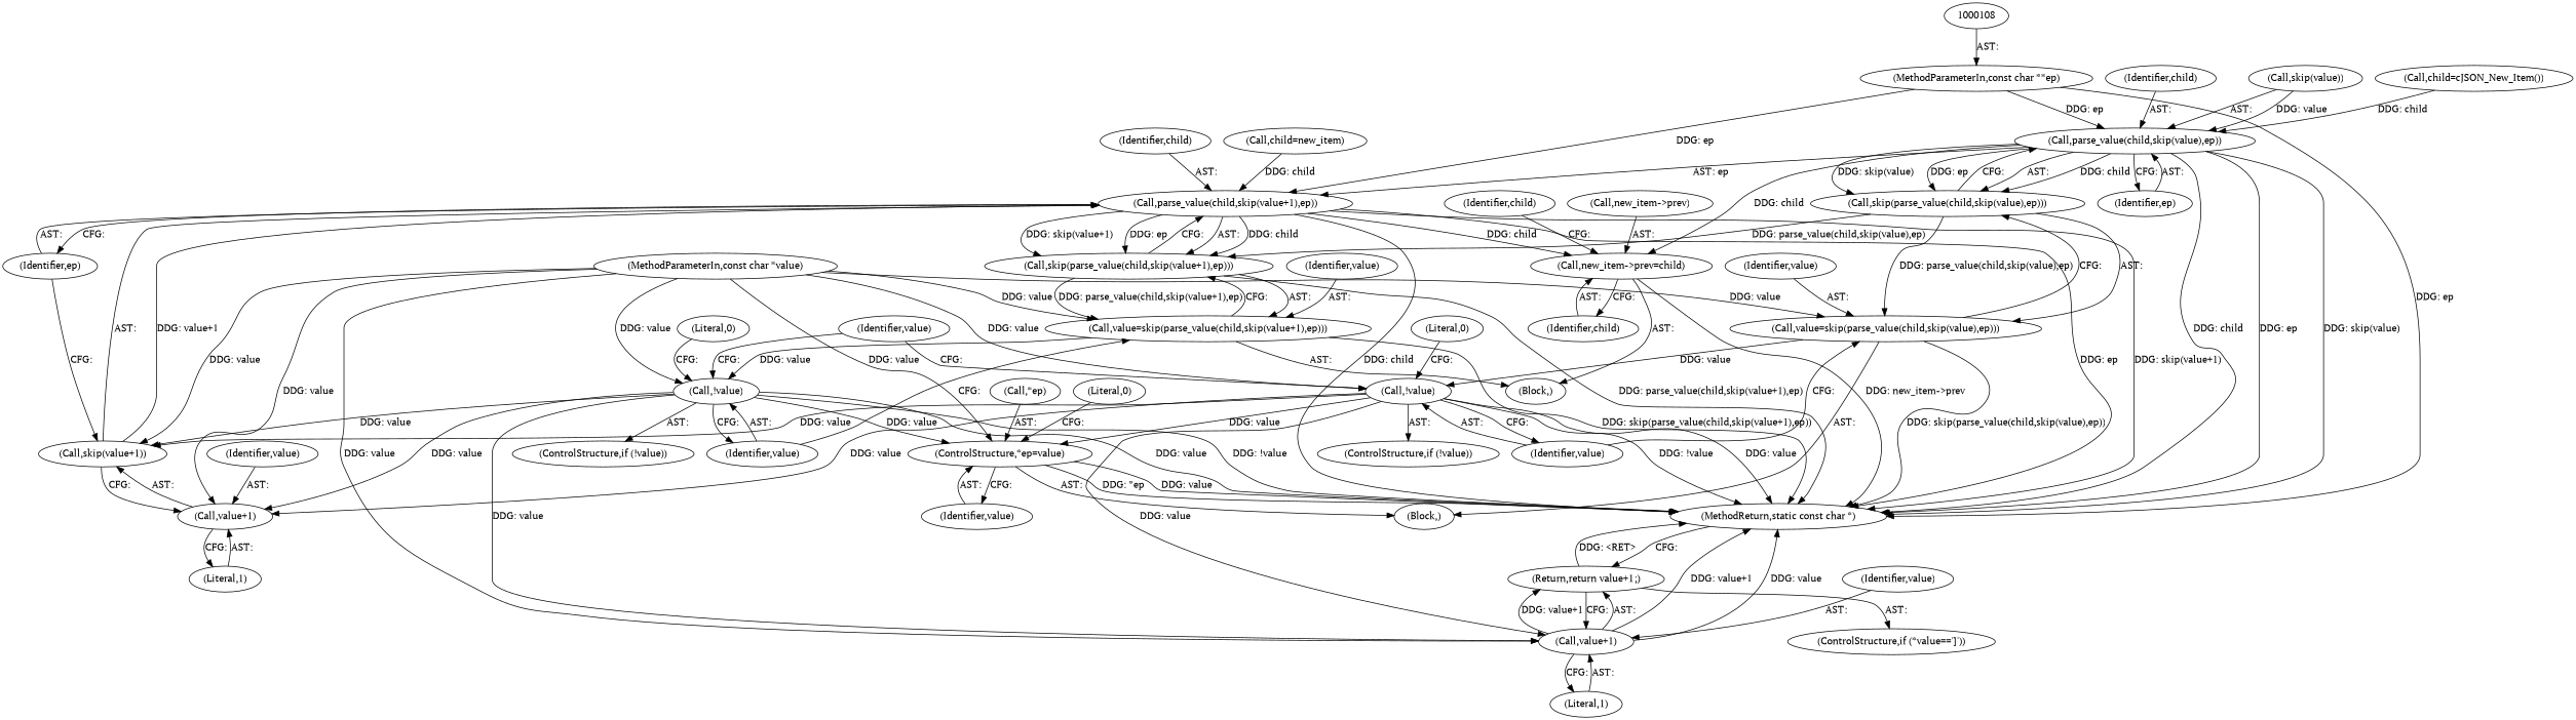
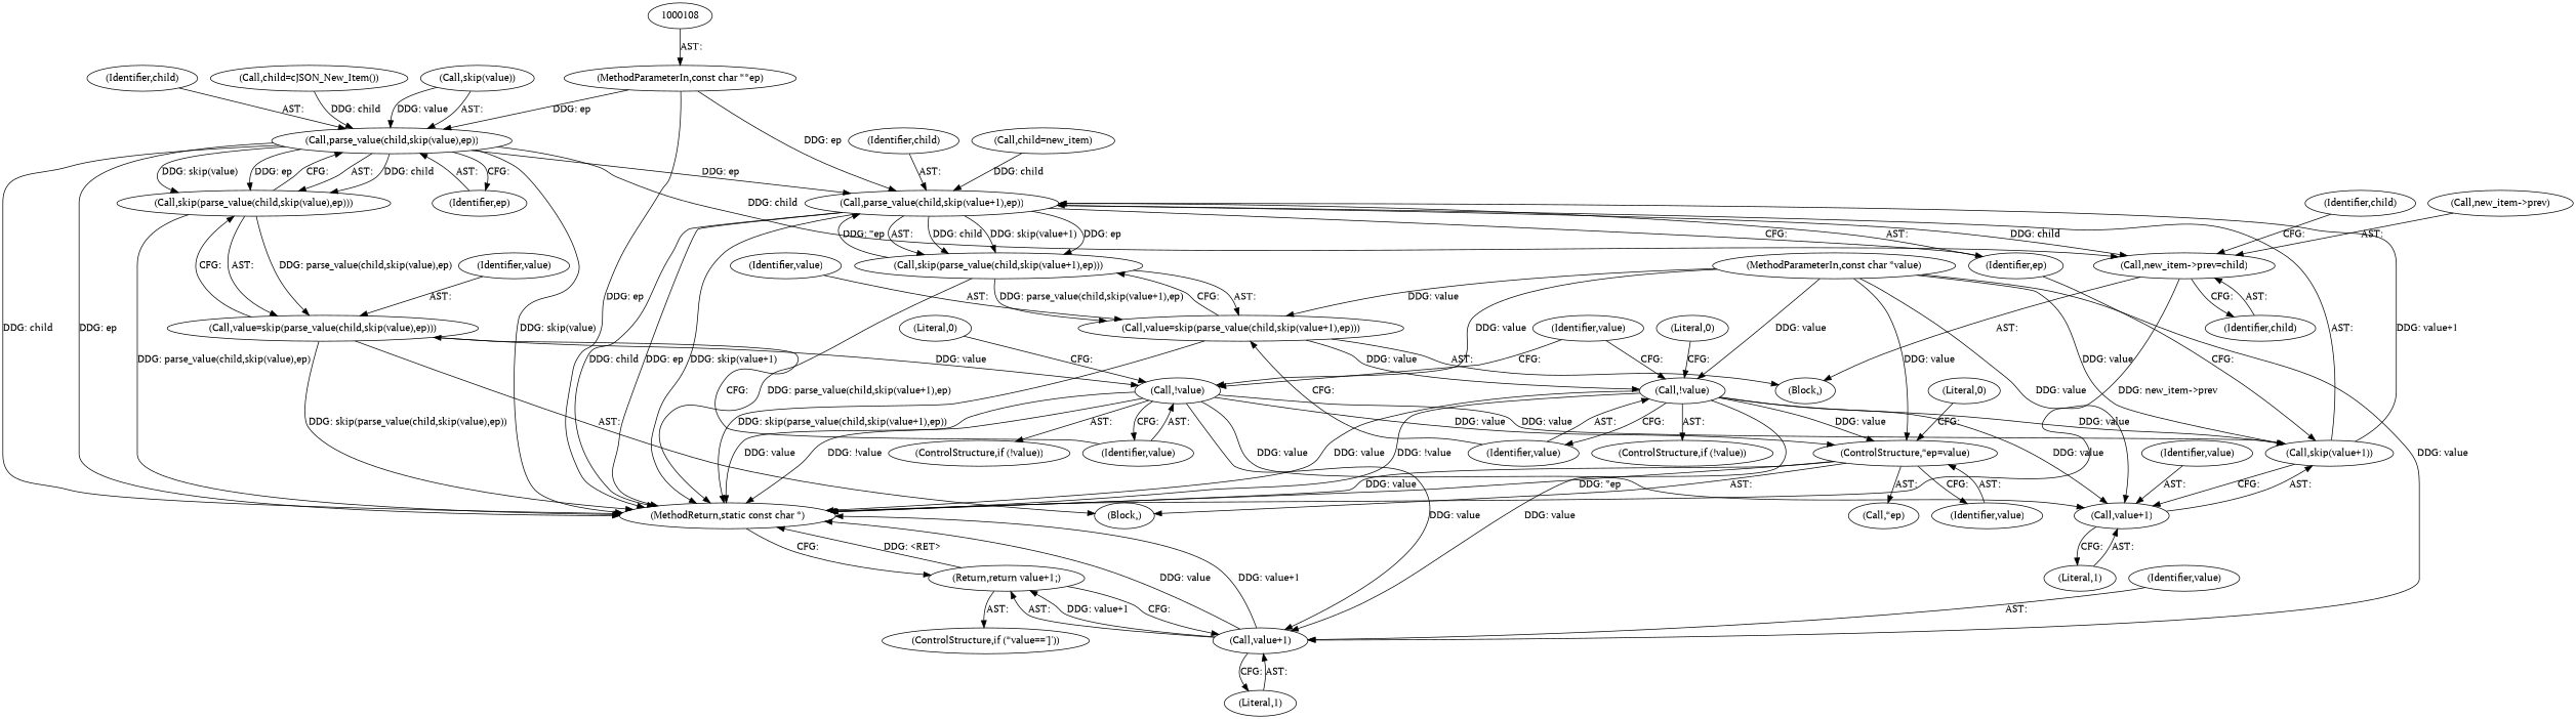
  digraph {
    fontname="PT Serif"
    node [fontname="PT Serif"]
    edge [fontname="PT Serif"]
    n1 [label="(MethodParameterIn,const char **ep)"]
    n2 [label="(Call,parse_value(child,skip(value),ep))"]
    n3 [label="(Call,parse_value(child,skip(value+1),ep))"]
    n4 [label="(MethodReturn,static const char *)"]
    n5 [label="(Call,skip(parse_value(child,skip(value),ep)))"]
    n6 [label="(Call,new_item->prev=child)"]
    n7 [label="(Identifier,ep)"]
    n8 [label="(Call,skip(parse_value(child,skip(value+1),ep)))"]
    n9 [label="(Identifier,ep)"]
    n10 [label="(Return,return value+1;)"]
    1000108
    n12 [label="(Call,value=skip(parse_value(child,skip(value),ep)))"]
    n13 [label="(Block,)"]
    n14 [label="(Identifier,child)"]
    n15 [label="(Call,!value)"]
    n16 [label="(Block,)"]
    n17 [label="(Call,skip(value+1))"]
    n18 [label="(Call,value+1)"]
    n19 [label="(Call,value+1)"]
    n20 [label="(ControlStructure,*ep=value)"]
    n21 [label="(ControlStructure,if (!value))"]
    n22 [label="(Identifier,value)"]
    n23 [label="(Literal,1)"]
    n24 [label="(Literal,1)"]
    n25 [label="(Identifier,value)"]
    n26 [label="(Call,value=skip(parse_value(child,skip(value+1),ep)))"]
    n27 [label="(Call,!value)"]
    n28 [label="(Identifier,value)"]
    n29 [label="(ControlStructure,if (!value))"]
    n30 [label="(ControlStructure,if (*value==']'))"]
    n31 [label="(Call,new_item->prev)"]
    n32 [label="(Identifier,child)"]
    n33 [label="(MethodParameterIn,const char *value)"]
    n34 [label="(Call,*ep)"]
    n35 [label="(Literal,0)"]
    n36 [label="(Identifier,value)"]
    n37 [label="(Identifier,value)"]
    n38 [label="(Identifier,child)"]
    n39 [label="(Identifier,child)"]
    n40 [label="(Identifier,value)"]
    n41 [label="(Identifier,value)"]
    n42 [label="(Call,child=cJSON_New_Item())"]
    n43 [label="(Literal,0)"]
    n44 [label="(Call,child=new_item)"]
    n45 [label="(Literal,0)"]
    n46 [label="(Call,skip(value))"]
    n47 [label="(Identifier,value)"]
    n1 -> n2 [label="DDG: ep"]
    n1 -> n3 [label="DDG: ep"]
    n1 -> n4 [label="DDG: ep"]
-   n2 -> n3 [label="AST: ep"]
+   n2 -> n3 [label="DDG: ep"]
    n2 -> n4 [label="DDG: child"]
    n2 -> n4 [label="DDG: ep"]
    n2 -> n4 [label="DDG: skip(value)"]
    n2 -> n5 [label="AST: "]
    n2 -> n5 [label="DDG: child"]
    n2 -> n5 [label="DDG: skip(value)"]
    n2 -> n5 [label="DDG: ep"]
    n2 -> n6 [label="DDG: child"]
    n2 -> n7 [label="CFG: "]
    n3 -> n4 [label="DDG: ep"]
    n3 -> n4 [label="DDG: skip(value+1)"]
    n3 -> n4 [label="DDG: child"]
    n3 -> n6 [label="DDG: child"]
    n3 -> n8 [label="AST: "]
    n3 -> n8 [label="DDG: child"]
    n3 -> n8 [label="DDG: skip(value+1)"]
    n3 -> n8 [label="DDG: ep"]
    n3 -> n9 [label="CFG: "]
    n4 -> n10 [label="CFG: "]
    n5 -> n2 [label="CFG: "]
-   n5 -> n8 [label="DDG: parse_value(child,skip(value),ep)"]
+   n5 -> n4 [label="DDG: parse_value(child,skip(value),ep)"]
    n5 -> n12 [label="AST: "]
    n5 -> n12 [label="DDG: parse_value(child,skip(value),ep)"]
    n6 -> n4 [label="DDG: new_item->prev"]
    n6 -> n13 [label="AST: "]
    n6 -> n14 [label="CFG: "]
    n7 -> n2 [label="AST: "]
-   n8 -> n3 [label="CFG: "]
+   n8 -> n3 [label="DDG: *ep"]
    n8 -> n4 [label="DDG: parse_value(child,skip(value+1),ep)"]
    n8 -> n26 [label="AST: "]
    n8 -> n26 [label="DDG: parse_value(child,skip(value+1),ep)"]
    n9 -> n3 [label="AST: "]
    n9 -> n17 [label="CFG: "]
    n10 -> n4 [label="DDG: <RET>"]
    n10 -> n19 [label="CFG: "]
    n10 -> n30 [label="AST: "]
    1000108 -> n1 [label="AST: "]
    n12 -> n4 [label="DDG: skip(parse_value(child,skip(value),ep))"]
    n12 -> n5 [label="CFG: "]
    n12 -> n15 [label="DDG: value"]
    n12 -> n16 [label="AST: "]
    n14 -> n6 [label="AST: "]
    n15 -> n4 [label="DDG: !value"]
    n15 -> n4 [label="DDG: value"]
    n15 -> n17 [label="DDG: value"]
    n15 -> n18 [label="DDG: value"]
    n15 -> n19 [label="DDG: value"]
    n15 -> n20 [label="DDG: value"]
    n15 -> n21 [label="AST: "]
    n15 -> n22 [label="CFG: "]
    n17 -> n3 [label="AST: "]
    n17 -> n3 [label="DDG: value+1"]
    n17 -> n18 [label="CFG: "]
    n18 -> n17 [label="AST: "]
    n18 -> n23 [label="CFG: "]
    n19 -> n4 [label="DDG: value"]
    n19 -> n4 [label="DDG: value+1"]
    n19 -> n10 [label="AST: "]
    n19 -> n10 [label="DDG: value+1"]
    n19 -> n24 [label="CFG: "]
    n20 -> n4 [label="DDG: *ep"]
    n20 -> n4 [label="DDG: value"]
    n20 -> n16 [label="AST: "]
    n20 -> n25 [label="CFG: "]
    n22 -> n12 [label="CFG: "]
    n22 -> n15 [label="AST: "]
    n23 -> n18 [label="AST: "]
    n24 -> n19 [label="AST: "]
    n25 -> n20 [label="AST: "]
    n26 -> n4 [label="DDG: skip(parse_value(child,skip(value+1),ep))"]
    n26 -> n8 [label="CFG: "]
    n26 -> n13 [label="AST: "]
    n26 -> n27 [label="DDG: value"]
    n27 -> n4 [label="DDG: value"]
    n27 -> n4 [label="DDG: !value"]
    n27 -> n17 [label="DDG: value"]
    n27 -> n18 [label="DDG: value"]
    n27 -> n19 [label="DDG: value"]
    n27 -> n20 [label="DDG: value"]
    n27 -> n28 [label="CFG: "]
    n27 -> n29 [label="AST: "]
    n28 -> n26 [label="CFG: "]
    n28 -> n27 [label="AST: "]
    n31 -> n6 [label="AST: "]
    n32 -> n3 [label="AST: "]
-   n33 -> n12 [label="DDG: value"]
    n33 -> n15 [label="DDG: value"]
    n33 -> n17 [label="DDG: value"]
    n33 -> n18 [label="DDG: value"]
    n33 -> n19 [label="DDG: value"]
    n33 -> n20 [label="DDG: value"]
    n33 -> n26 [label="DDG: value"]
    n33 -> n27 [label="DDG: value"]
-   n34 -> n20 [label="AST: "]
+   n20 -> n34 [label="AST: "]
    n35 -> n15 [label="CFG: "]
    n36 -> n19 [label="AST: "]
    n37 -> n26 [label="AST: "]
    n38 -> n2 [label="AST: "]
    n39 -> n6 [label="CFG: "]
    n40 -> n15 [label="CFG: "]
    n40 -> n27 [label="CFG: "]
    n41 -> n12 [label="AST: "]
    n42 -> n2 [label="DDG: child"]
    n43 -> n27 [label="CFG: "]
    n44 -> n3 [label="DDG: child"]
    n45 -> n20 [label="CFG: "]
    n46 -> n2 [label="AST: "]
    n46 -> n2 [label="DDG: value"]
    n47 -> n18 [label="AST: "]
  }
